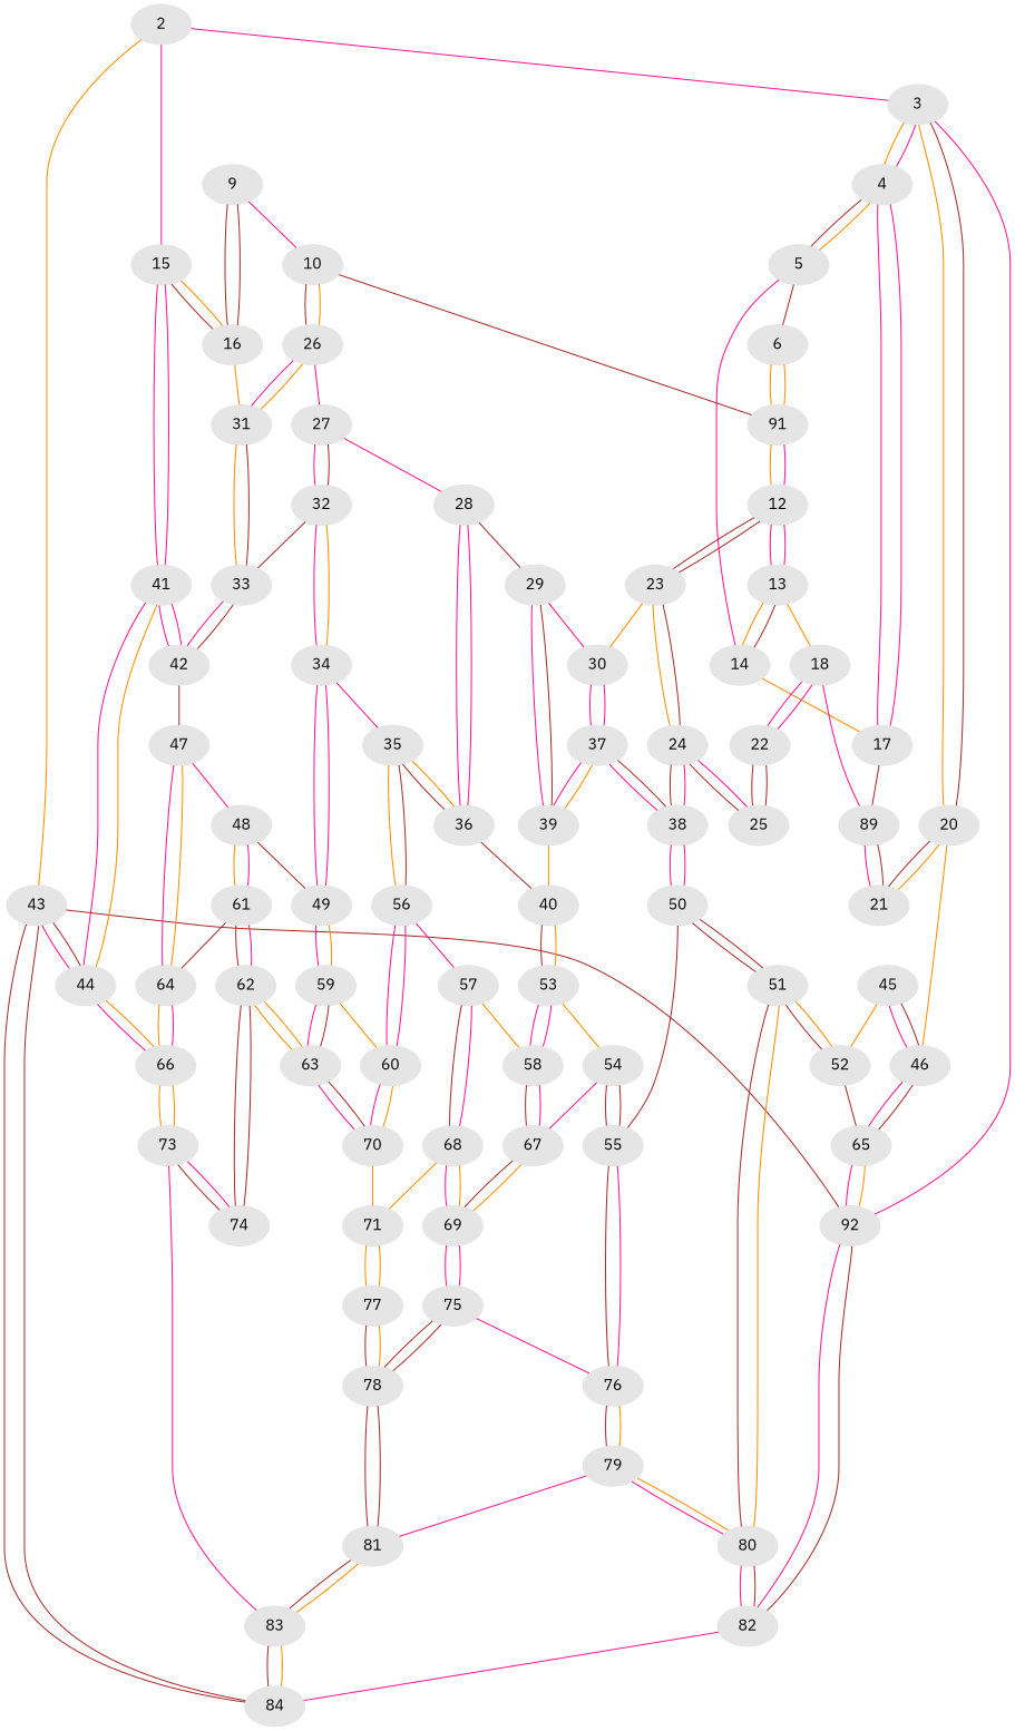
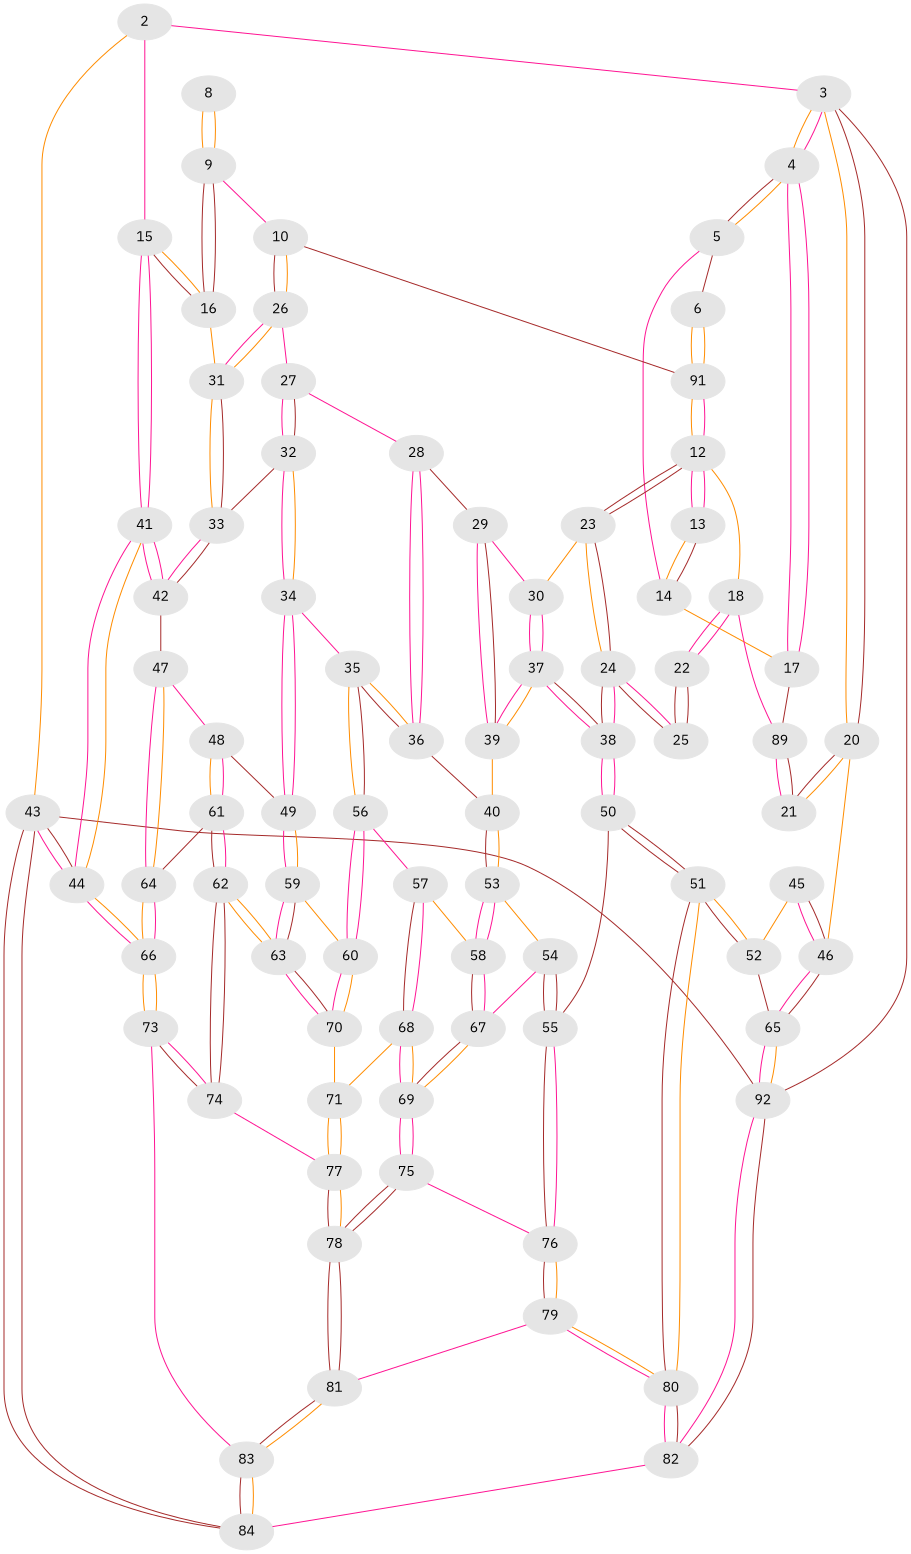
  graph {
    fontname="IBM Plex Sans"
    node [color=gray90 fontname="IBM Plex Sans" style=filled]
    edge [color=deeppink fontname="IBM Plex Sans"]
    2
    3
    15
    43
+   8
    9
    4
    20
    n9 [label=92]
    16
    41
    44
    84
    5
    17
    21
    46
    82
    6
    14
    n21 [label=89]
    n22 [label=91]
    12
    10
    26
    31
    27
    13
    23
    18
    24
    30
    22
    42
    33
    25
    65
    38
    37
    50
    45
    52
    28
    32
    29
    36
    34
    39
    40
    35
    49
    47
    56
    59
    57
    60
    53
    51
    55
    54
    58
    66
    48
    64
    73
    61
    62
    63
    80
    76
    67
    69
    79
    68
    70
    71
    74
    77
    83
    75
    78
    81
    2 -- 3
    2 -- 15
    2 -- 43 [color=darkorange]
    3 -- 4 [color=darkorange]
    3 -- 4
    3 -- 20 [color=darkorange]
    3 -- 20 [color=brown]
-   3 -- n9
+   3 -- n9 [color=brown]
    15 -- 16 [color=brown]
    15 -- 16 [color=darkorange]
    15 -- 41
    15 -- 41
    43 -- n9 [color=brown]
    43 -- 44
    43 -- 44 [color=brown]
    43 -- 84 [color=brown]
    43 -- 84 [color=brown]
+   8 -- 9 [color=darkorange]
+   8 -- 9 [color=darkorange]
    9 -- 16 [color=brown]
    9 -- 16 [color=brown]
    9 -- 10
    4 -- 5 [color=brown]
    4 -- 5 [color=darkorange]
    4 -- 17
    4 -- 17
    20 -- 21 [color=brown]
    20 -- 21 [color=darkorange]
    20 -- 46 [color=darkorange]
    n9 -- 82
    n9 -- 82 [color=brown]
    16 -- 31 [color=darkorange]
    41 -- 44
    41 -- 44 [color=darkorange]
    41 -- 42
    41 -- 42
    44 -- 66
    44 -- 66 [color=darkorange]
    5 -- 6 [color=brown]
    5 -- 14
    17 -- n21 [color=brown]
    46 -- 65
    46 -- 65 [color=brown]
    82 -- 84
    6 -- n22 [color=darkorange]
    6 -- n22 [color=darkorange]
    14 -- 17 [color=darkorange]
    n21 -- 21
    n21 -- 21 [color=brown]
    n22 -- 12 [color=darkorange]
    n22 -- 12
    12 -- 13
    12 -- 13
    12 -- 23 [color=brown]
    12 -- 23 [color=brown]
    10 -- n22 [color=brown]
    10 -- 26 [color=brown]
    10 -- 26 [color=darkorange]
    26 -- 31
    26 -- 31 [color=darkorange]
    26 -- 27
    31 -- 33 [color=darkorange]
    31 -- 33 [color=brown]
    27 -- 28
    27 -- 32
    27 -- 32 [color=brown]
    13 -- 14 [color=darkorange]
    13 -- 14 [color=brown]
-   13 -- 18 [color=darkorange]
+   12 -- 18 [color=darkorange]
    23 -- 24 [color=darkorange]
    23 -- 24 [color=brown]
    23 -- 30 [color=darkorange]
    18 -- n21
    18 -- 22
    18 -- 22
    24 -- 25 [color=brown]
    24 -- 25
    24 -- 38 [color=brown]
    24 -- 38
    30 -- 37
    30 -- 37
    22 -- 25 [color=brown]
    22 -- 25 [color=brown]
    42 -- 47 [color=brown]
    33 -- 42
    33 -- 42 [color=brown]
    65 -- n9
    65 -- n9 [color=darkorange]
    38 -- 50
    38 -- 50
    37 -- 38
    37 -- 38 [color=brown]
    37 -- 39
    37 -- 39 [color=darkorange]
    50 -- 51 [color=brown]
    50 -- 51 [color=brown]
    50 -- 55 [color=brown]
    45 -- 46
    45 -- 46 [color=brown]
    45 -- 52 [color=darkorange]
    52 -- 65 [color=brown]
    28 -- 29 [color=brown]
    28 -- 36
    28 -- 36
    32 -- 33 [color=brown]
    32 -- 34
    32 -- 34 [color=darkorange]
    29 -- 30
    29 -- 39
    29 -- 39 [color=brown]
    36 -- 40 [color=brown]
    34 -- 35
    34 -- 49
    34 -- 49
    39 -- 40 [color=darkorange]
    40 -- 53 [color=brown]
    40 -- 53 [color=darkorange]
    35 -- 36 [color=brown]
    35 -- 36 [color=darkorange]
    35 -- 56 [color=darkorange]
    35 -- 56 [color=brown]
    49 -- 59
    49 -- 59 [color=darkorange]
    47 -- 48
    47 -- 64
    47 -- 64 [color=darkorange]
    56 -- 57
    56 -- 60
    56 -- 60
    59 -- 60 [color=darkorange]
    59 -- 63
    59 -- 63 [color=brown]
    57 -- 58 [color=darkorange]
    57 -- 68 [color=brown]
    57 -- 68
    60 -- 70
    60 -- 70 [color=darkorange]
    53 -- 54 [color=darkorange]
    53 -- 58
    53 -- 58
    51 -- 52 [color=brown]
    51 -- 52 [color=darkorange]
    51 -- 80 [color=brown]
    51 -- 80 [color=darkorange]
    55 -- 76 [color=brown]
    55 -- 76
    54 -- 55 [color=brown]
    54 -- 55 [color=brown]
    54 -- 67
    58 -- 67 [color=brown]
    58 -- 67
    66 -- 73 [color=darkorange]
    66 -- 73 [color=darkorange]
    48 -- 49 [color=brown]
    48 -- 61 [color=darkorange]
    48 -- 61
    64 -- 66 [color=darkorange]
    64 -- 66
    73 -- 74 [color=brown]
    73 -- 74
    73 -- 83
    61 -- 64 [color=brown]
    61 -- 62 [color=brown]
    61 -- 62
    62 -- 63 [color=darkorange]
    62 -- 63 [color=darkorange]
    62 -- 74 [color=brown]
    62 -- 74 [color=brown]
    63 -- 70
    63 -- 70 [color=brown]
    80 -- 82
    80 -- 82 [color=brown]
    76 -- 79 [color=brown]
    76 -- 79 [color=darkorange]
    67 -- 69 [color=brown]
    67 -- 69 [color=darkorange]
    69 -- 75
    69 -- 75
    79 -- 80
    79 -- 80 [color=darkorange]
    79 -- 81
    68 -- 69
    68 -- 69 [color=darkorange]
    68 -- 71 [color=darkorange]
    70 -- 71 [color=darkorange]
    71 -- 77 [color=darkorange]
    71 -- 77 [color=darkorange]
+   74 -- 77
    77 -- 78 [color=brown]
    77 -- 78 [color=darkorange]
    83 -- 84 [color=brown]
    83 -- 84 [color=darkorange]
    75 -- 76
    75 -- 78 [color=brown]
    75 -- 78 [color=brown]
    78 -- 81 [color=brown]
    78 -- 81 [color=brown]
    81 -- 83 [color=brown]
    81 -- 83 [color=darkorange]
  }
